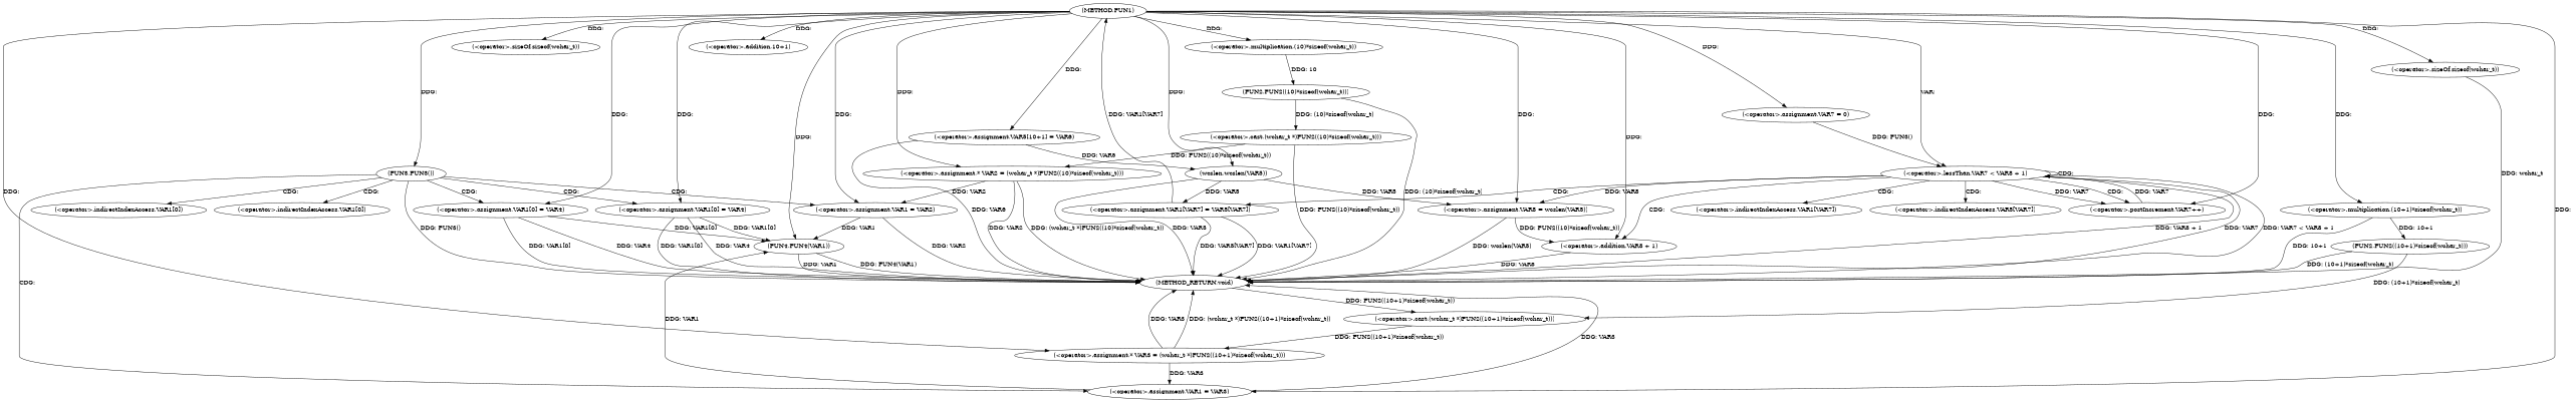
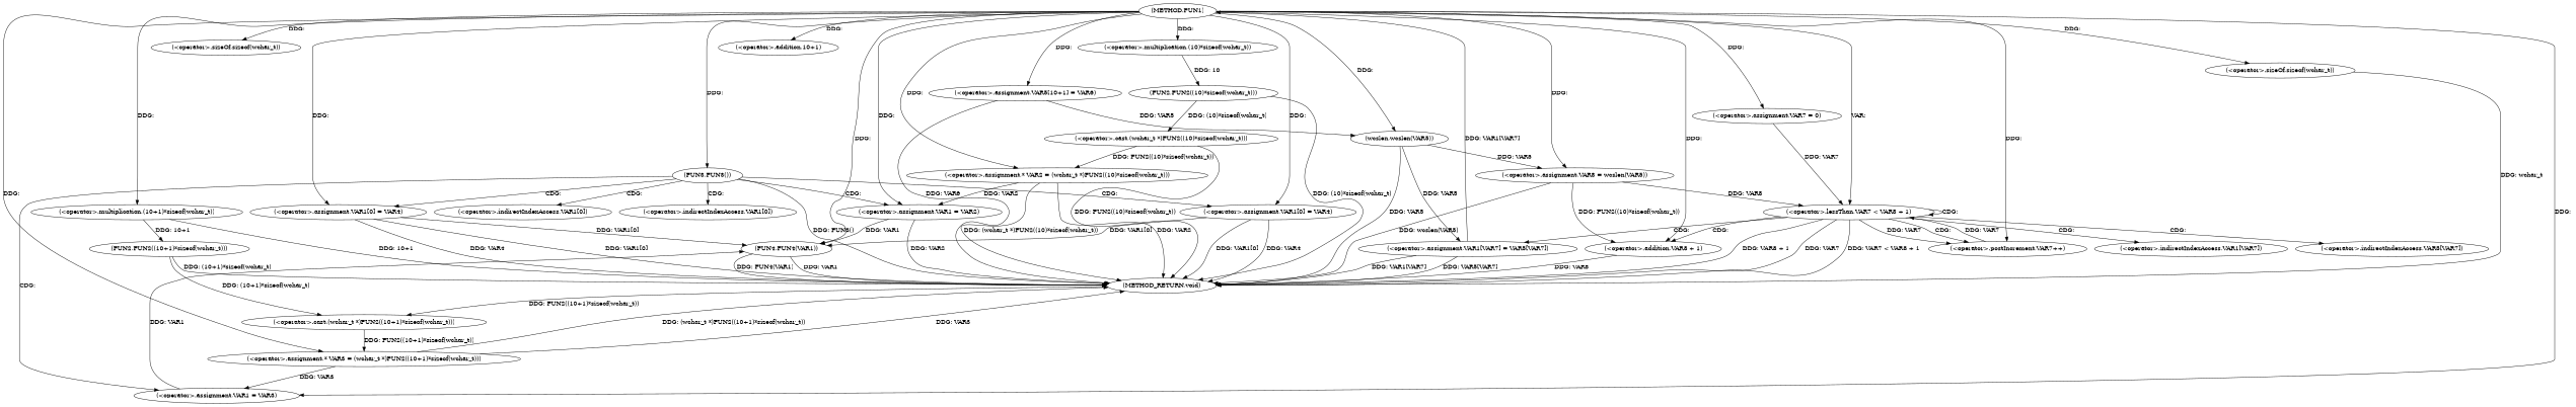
  digraph {
    n1 [label="(METHOD,FUN1)"]
    n2 [label="(<operator>.assignment,* VAR2 = (wchar_t *)FUN2((10)*sizeof(wchar_t)))"]
    n3 [label="(<operator>.multiplication,(10)*sizeof(wchar_t))"]
    n4 [label="(<operator>.sizeOf,sizeof(wchar_t))"]
    n5 [label="(<operator>.assignment,* VAR3 = (wchar_t *)FUN2((10+1)*sizeof(wchar_t)))"]
    n6 [label="(<operator>.multiplication,(10+1)*sizeof(wchar_t))"]
    n7 [label="(<operator>.addition,10+1)"]
    n8 [label="(<operator>.sizeOf,sizeof(wchar_t))"]
    n9 [label="(FUN3,FUN3())"]
    n10 [label="(<operator>.assignment,VAR1 = VAR2)"]
    n11 [label="(<operator>.assignment,VAR1[0] = VAR4)"]
    n12 [label="(<operator>.assignment,VAR1 = VAR3)"]
    n13 [label="(<operator>.assignment,VAR1[0] = VAR4)"]
    n14 [label="(<operator>.assignment,VAR5[10+1] = VAR6)"]
    n15 [label="(<operator>.assignment,VAR8 = wcslen(VAR5))"]
    n16 [label="(wcslen,wcslen(VAR5))"]
    n17 [label="(<operator>.assignment,VAR7 = 0)"]
    n18 [label="(<operator>.lessThan,VAR7 < VAR8 + 1)"]
    n19 [label="(<operator>.addition,VAR8 + 1)"]
    n20 [label="(<operator>.postIncrement,VAR7++)"]
    n21 [label="(FUN4,FUN4(VAR1))"]
    n22 [label="(METHOD_RETURN,void)"]
    n23 [label="(FUN2,FUN2((10)*sizeof(wchar_t)))"]
    n24 [label="(FUN2,FUN2((10+1)*sizeof(wchar_t)))"]
    n25 [label="(<operator>.indirectIndexAccess,VAR1[0])"]
    n26 [label="(<operator>.indirectIndexAccess,VAR1[0])"]
    n27 [label="(<operator>.assignment,VAR1[VAR7] = VAR5[VAR7])"]
    n28 [label="(<operator>.indirectIndexAccess,VAR1[VAR7])"]
    n29 [label="(<operator>.indirectIndexAccess,VAR5[VAR7])"]
    n30 [label="(<operator>.cast,(wchar_t *)FUN2((10+1)*sizeof(wchar_t)))"]
    n31 [label="(<operator>.cast,(wchar_t *)FUN2((10)*sizeof(wchar_t)))"]
    n1 -> n2 [label="DDG: "]
    n1 -> n3 [label="DDG: "]
    n1 -> n4 [label="DDG: "]
    n1 -> n5 [label="DDG: "]
    n1 -> n6 [label="DDG: "]
    n1 -> n7 [label="DDG: "]
    n1 -> n8 [label="DDG: "]
    n1 -> n9 [label="DDG: "]
    n1 -> n10 [label="DDG: "]
    n1 -> n11 [label="DDG: "]
    n1 -> n12 [label="DDG: "]
    n1 -> n13 [label="DDG: "]
    n1 -> n14 [label="DDG: "]
    n1 -> n15 [label="DDG: "]
    n1 -> n16 [label="DDG: "]
    n1 -> n17 [label="DDG: "]
    n1 -> n18 [label="VAR: "]
    n1 -> n19 [label="DDG: "]
    n1 -> n20 [label="DDG: "]
    n1 -> n21 [label="DDG: "]
    n2 -> n10 [label="DDG: VAR2"]
    n2 -> n22 [label="DDG: VAR2"]
    n2 -> n22 [label="DDG: (wchar_t *)FUN2((10)*sizeof(wchar_t))"]
    n3 -> n23 [label="DDG: 10"]
    n5 -> n12 [label="DDG: VAR3"]
    n5 -> n22 [label="DDG: VAR3"]
    n5 -> n22 [label="DDG: (wchar_t *)FUN2((10+1)*sizeof(wchar_t))"]
    n6 -> n22 [label="DDG: 10+1"]
    n6 -> n24 [label="DDG: 10+1"]
    n8 -> n22 [label="DDG: wchar_t"]
    n9 -> n10 [label="CDG: "]
    n9 -> n11 [label="CDG: "]
    n9 -> n12 [label="CDG: "]
    n9 -> n13 [label="CDG: "]
    n9 -> n22 [label="DDG: FUN3()"]
    n9 -> n25 [label="CDG: "]
    n9 -> n26 [label="CDG: "]
    n10 -> n21 [label="DDG: VAR1"]
    n10 -> n22 [label="DDG: VAR2"]
    n11 -> n21 [label="DDG: VAR1[0]"]
    n11 -> n22 [label="DDG: VAR1[0]"]
    n11 -> n22 [label="DDG: VAR4"]
    n12 -> n21 [label="DDG: VAR1"]
-   n12 -> n22 [label="DDG: VAR3"]
    n13 -> n21 [label="DDG: VAR1[0]"]
    n13 -> n22 [label="DDG: VAR1[0]"]
    n13 -> n22 [label="DDG: VAR4"]
    n14 -> n16 [label="DDG: VAR5"]
    n14 -> n22 [label="DDG: VAR6"]
-   n18 -> n15 [label="DDG: VAR8"]
+   n15 -> n18 [label="DDG: VAR8"]
    n15 -> n19 [label="DDG: FUN2((10)*sizeof(wchar_t))"]
    n15 -> n22 [label="DDG: wcslen(VAR5)"]
    n16 -> n15 [label="DDG: VAR5"]
    n16 -> n22 [label="DDG: VAR5"]
    n16 -> n27 [label="DDG: VAR5"]
-   n17 -> n18 [label="DDG: FUN3()"]
+   n17 -> n18 [label="DDG: VAR7"]
    n18 -> n18 [label="CDG: "]
    n18 -> n19 [label="CDG: "]
    n18 -> n20 [label="DDG: VAR7"]
    n18 -> n20 [label="CDG: "]
    n18 -> n22 [label="DDG: VAR8 + 1"]
    n18 -> n22 [label="DDG: VAR7"]
    n18 -> n22 [label="DDG: VAR7 < VAR8 + 1"]
    n18 -> n27 [label="CDG: "]
    n18 -> n28 [label="CDG: "]
    n18 -> n29 [label="CDG: "]
    n19 -> n22 [label="DDG: VAR8"]
    n20 -> n18 [label="DDG: VAR7"]
    n21 -> n22 [label="DDG: FUN4(VAR1)"]
    n21 -> n22 [label="DDG: VAR1"]
    n22 -> n30 [label="DDG: FUN2((10+1)*sizeof(wchar_t))"]
    n23 -> n22 [label="DDG: (10)*sizeof(wchar_t)"]
    n23 -> n31 [label="DDG: (10)*sizeof(wchar_t)"]
    n24 -> n22 [label="DDG: (10+1)*sizeof(wchar_t)"]
    n24 -> n30 [label="DDG: (10+1)*sizeof(wchar_t)"]
    n27 -> n1 [label="DDG: VAR1[VAR7]"]
    n27 -> n22 [label="DDG: VAR5[VAR7]"]
    n27 -> n22 [label="DDG: VAR1[VAR7]"]
    n30 -> n5 [label="DDG: FUN2((10+1)*sizeof(wchar_t))"]
    n31 -> n2 [label="DDG: FUN2((10)*sizeof(wchar_t))"]
    n31 -> n22 [label="DDG: FUN2((10)*sizeof(wchar_t))"]
  }
